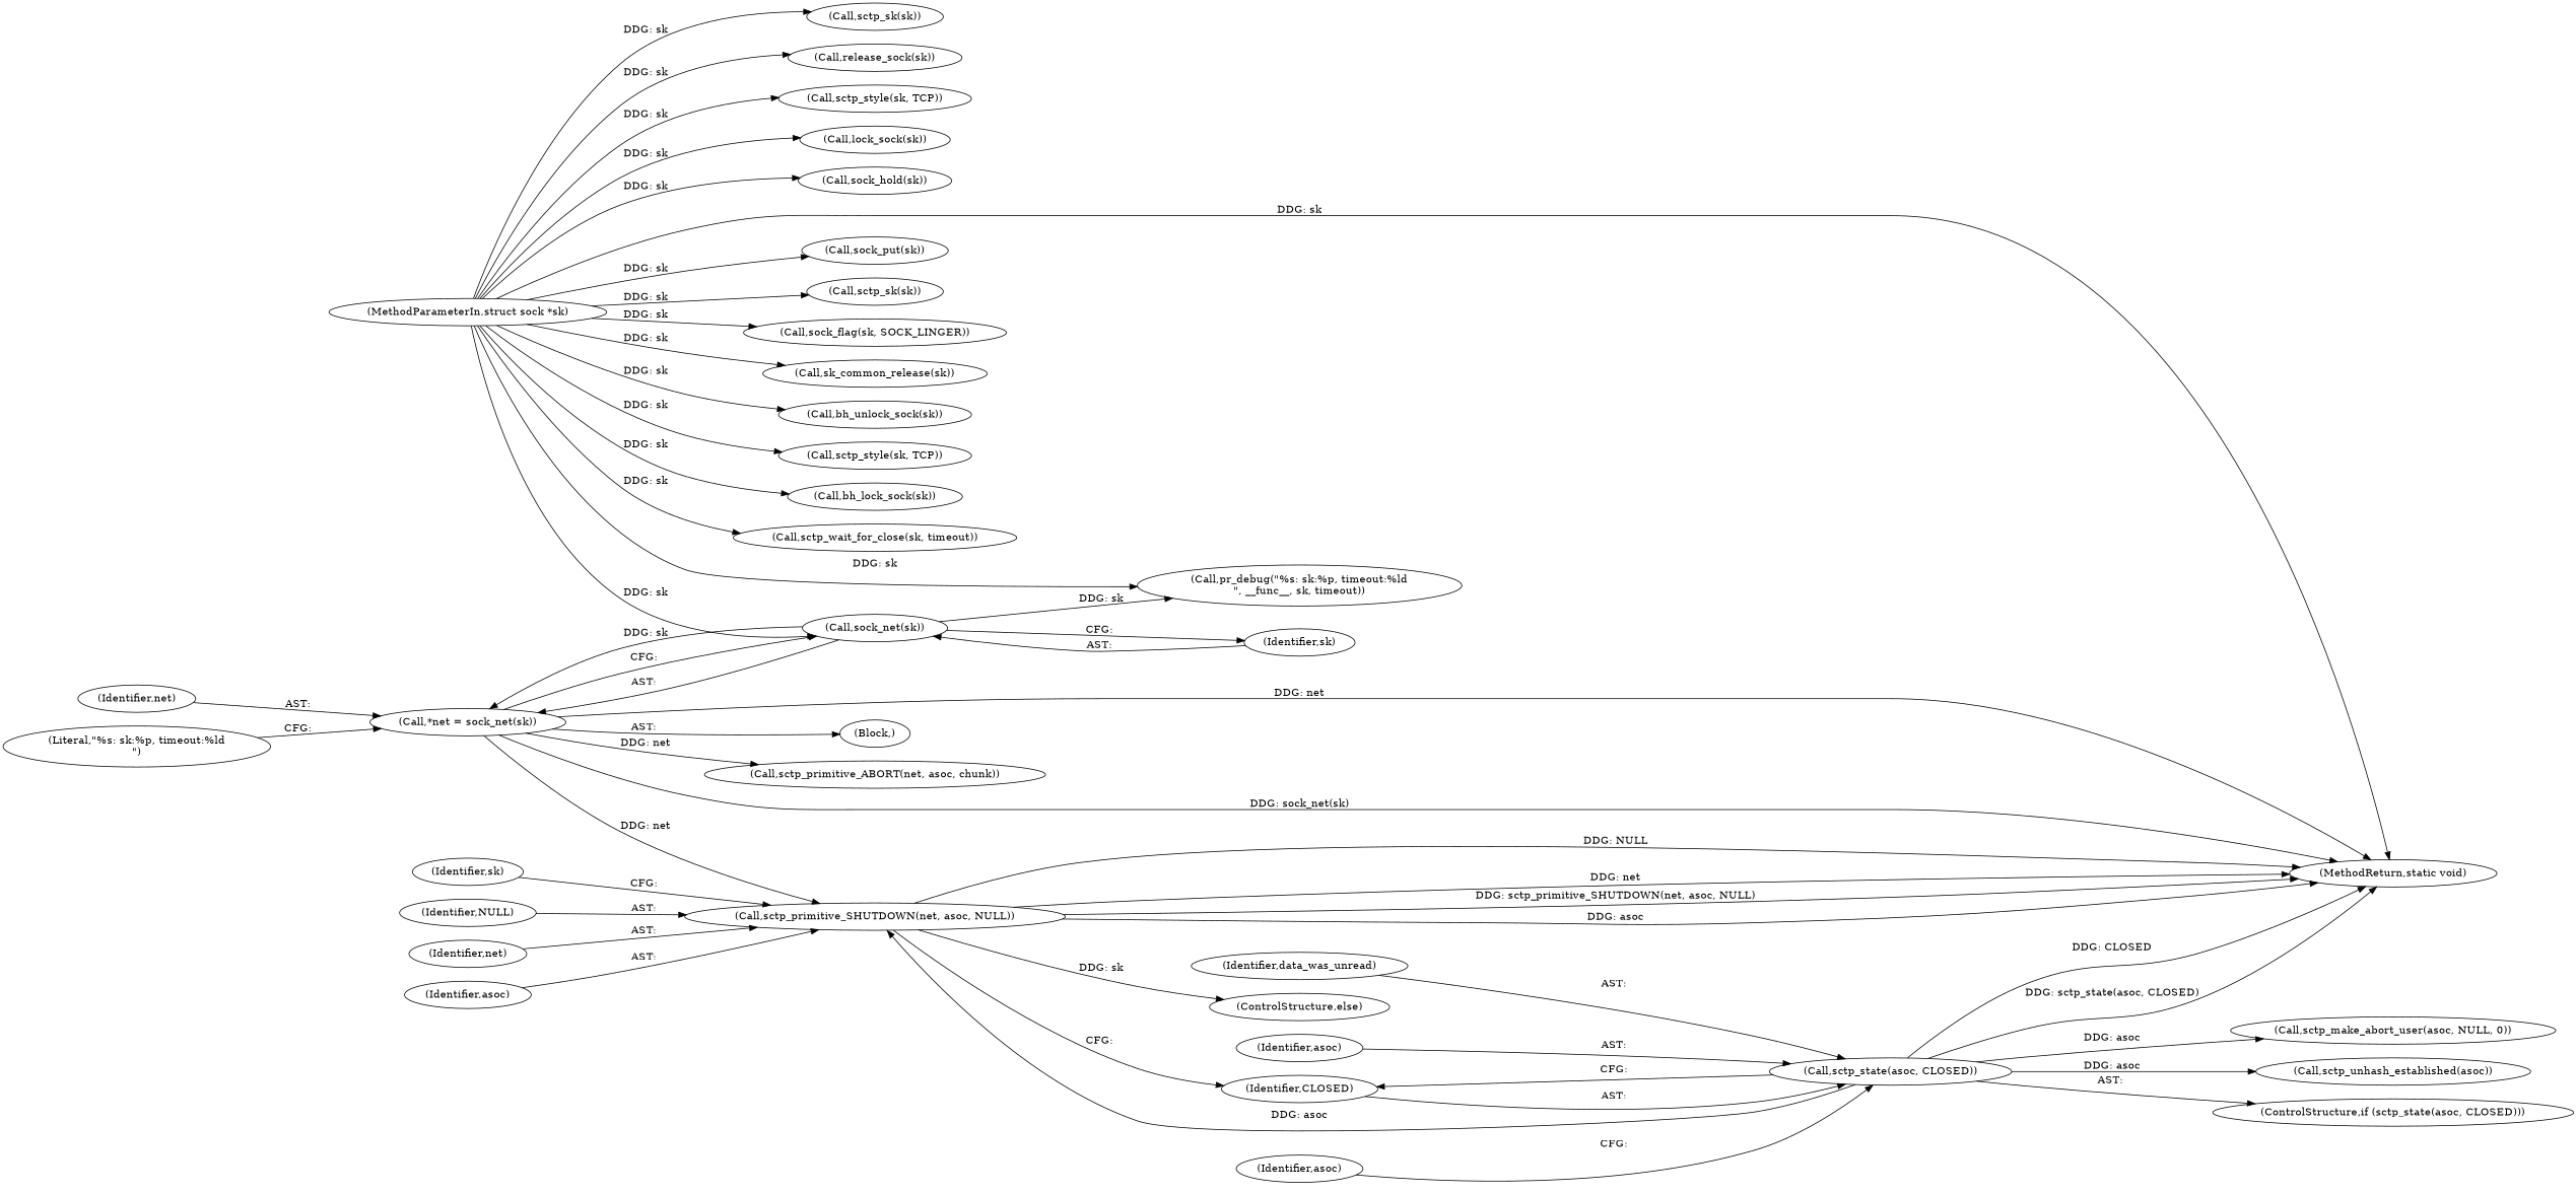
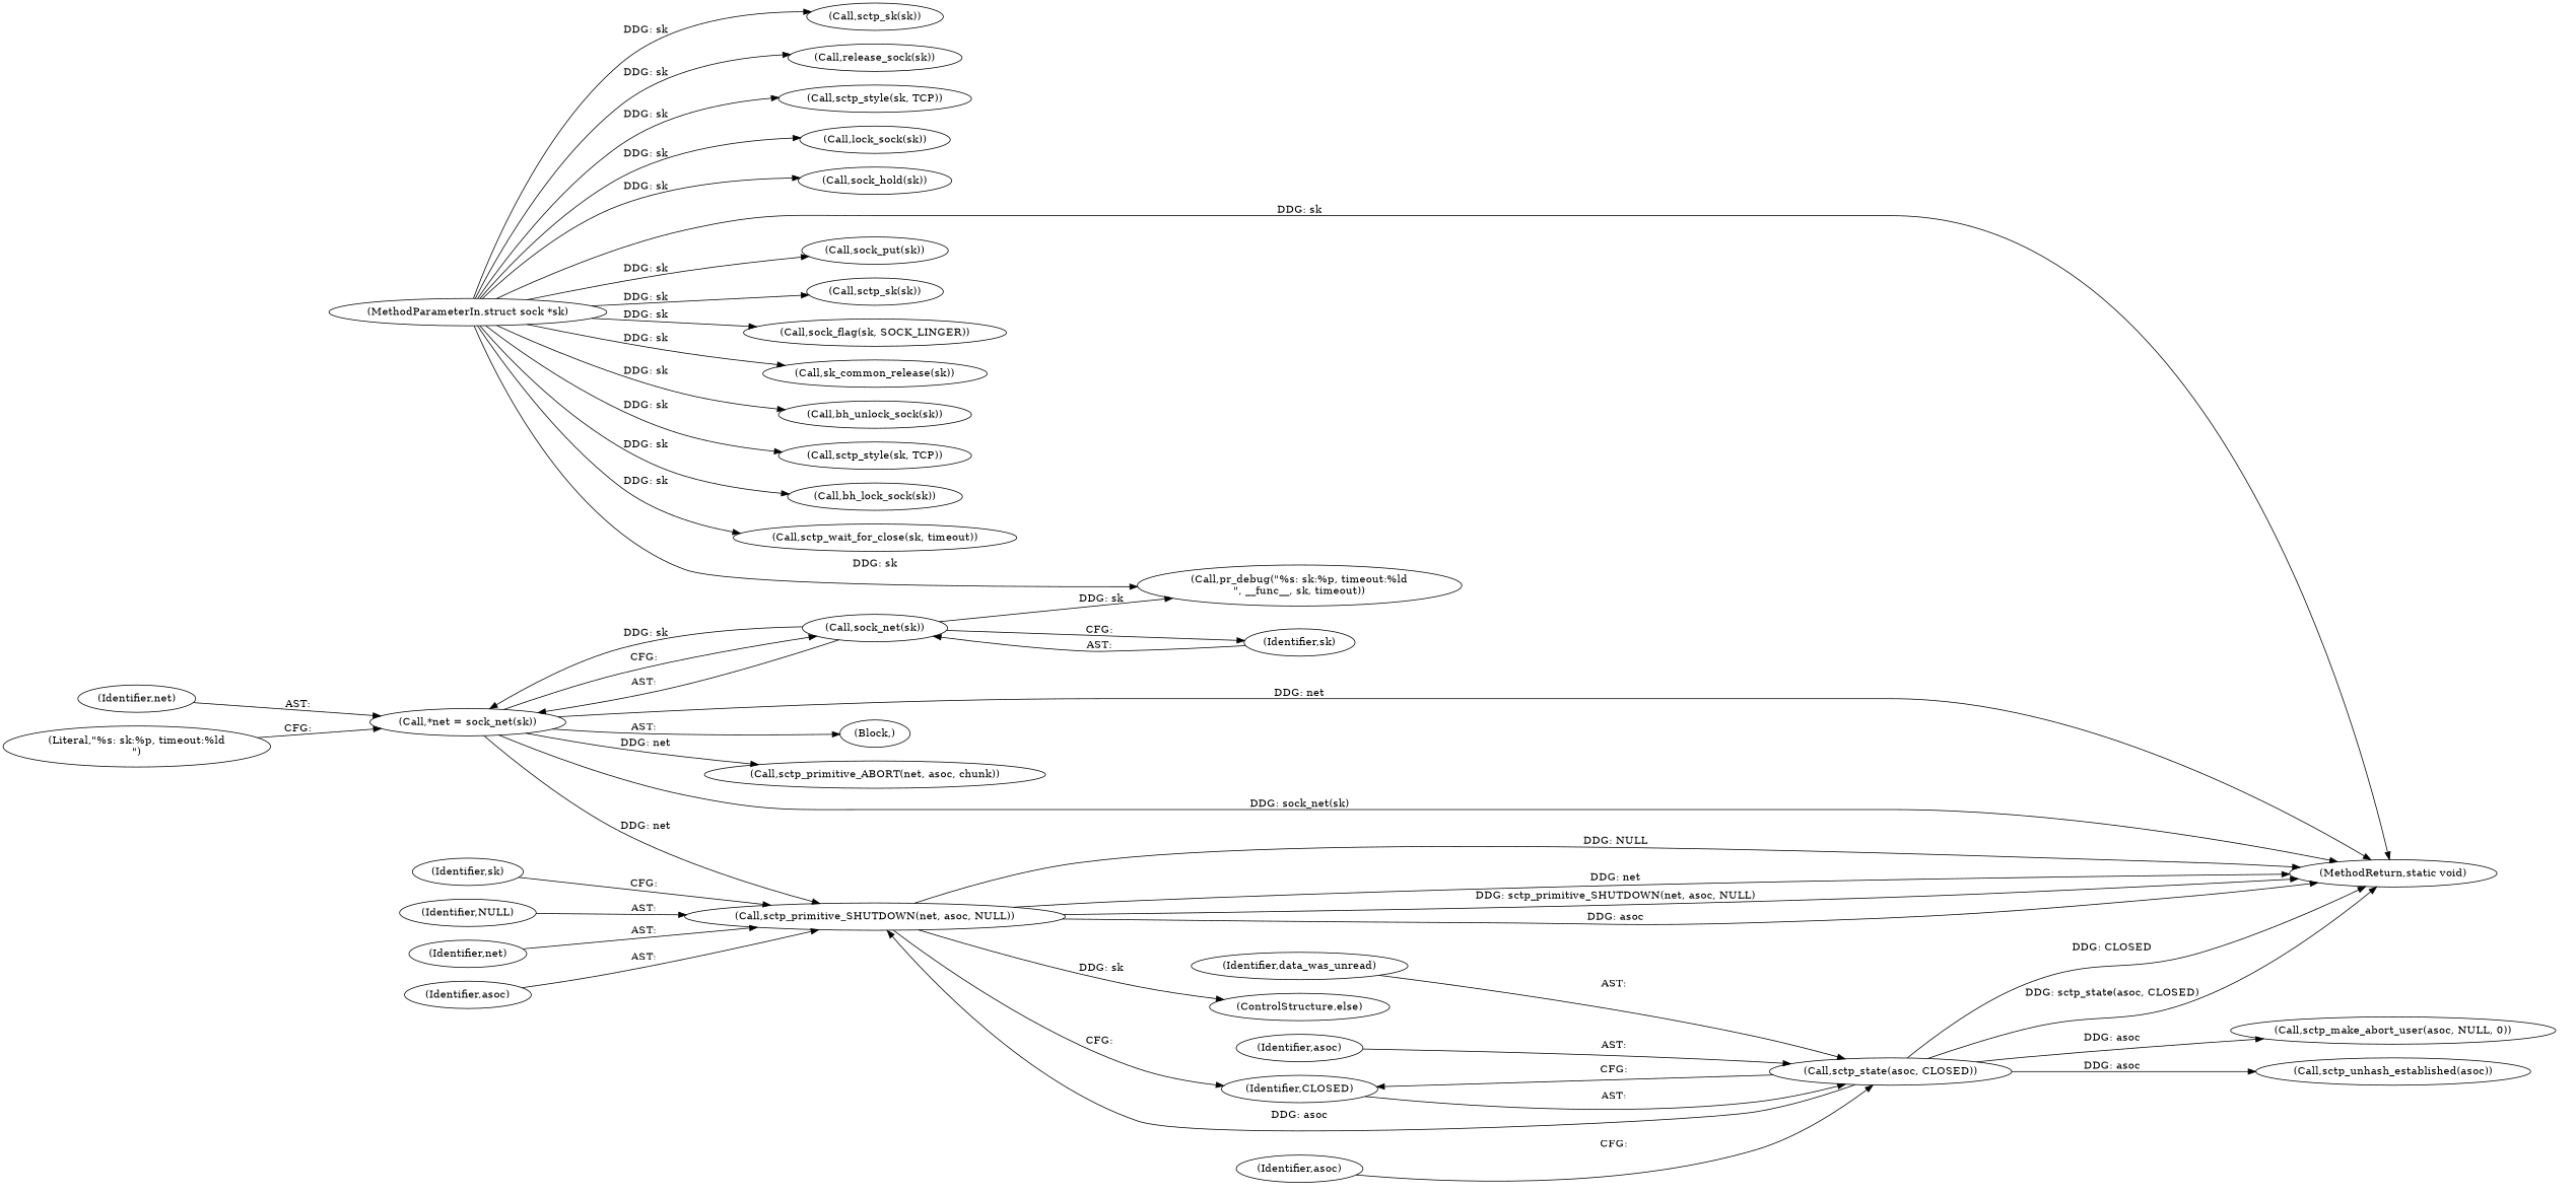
  digraph {
    rankdir=LR
    n1 [label="(Call,sctp_primitive_SHUTDOWN(net, asoc, NULL))"]
    n2 [label="(ControlStructure,else)"]
    n3 [label="(MethodReturn,static void)"]
    n4 [label="(Identifier,CLOSED)"]
    n5 [label="(Identifier,NULL)"]
    n6 [label="(Call,*net = sock_net(sk))"]
    n7 [label="(Call,sock_net(sk))"]
    n8 [label="(Block,)"]
    n9 [label="(Call,sctp_primitive_ABORT(net, asoc, chunk))"]
    n10 [label="(Call,pr_debug(\"%s: sk:%p, timeout:%ld\n\", __func__, sk, timeout))"]
    n11 [label="(Identifier,sk)"]
    n12 [label="(MethodParameterIn,struct sock *sk)"]
    n13 [label="(Call,sock_hold(sk))"]
    n14 [label="(Call,sock_put(sk))"]
    n15 [label="(Call,sctp_sk(sk))"]
    n16 [label="(Call,sock_flag(sk, SOCK_LINGER))"]
    n17 [label="(Call,sk_common_release(sk))"]
    n18 [label="(Call,bh_unlock_sock(sk))"]
    n19 [label="(Call,sctp_style(sk, TCP))"]
    n20 [label="(Call,bh_lock_sock(sk))"]
    n21 [label="(Call,sctp_wait_for_close(sk, timeout))"]
    n22 [label="(Call,sctp_sk(sk))"]
    n23 [label="(Call,release_sock(sk))"]
    n24 [label="(Call,sctp_style(sk, TCP))"]
    n25 [label="(Call,lock_sock(sk))"]
    n26 [label="(Call,sctp_state(asoc, CLOSED))"]
    n27 [label="(Call,sctp_unhash_established(asoc))"]
-   n28 [label="(ControlStructure,if (sctp_state(asoc, CLOSED)))"]
    n29 [label="(Call,sctp_make_abort_user(asoc, NULL, 0))"]
    n30 [label="(Identifier,data_was_unread)"]
    n31 [label="(Identifier,asoc)"]
    n32 [label="(Identifier,net)"]
    n33 [label="(Identifier,asoc)"]
    n34 [label="(Identifier,net)"]
    n35 [label="(Literal,\"%s: sk:%p, timeout:%ld\n\")"]
    n36 [label="(Identifier,asoc)"]
    n37 [label="(Identifier,sk)"]
    n1 -> n2 [label="DDG: sk"]
    n1 -> n3 [label="DDG: sctp_primitive_SHUTDOWN(net, asoc, NULL)"]
    n1 -> n3 [label="DDG: asoc"]
    n1 -> n3 [label="DDG: NULL"]
    n1 -> n3 [label="DDG: net"]
    n1 -> n4 [label="CFG: "]
    n4 -> n26 [label="AST: "]
    n5 -> n1 [label="AST: "]
    n6 -> n1 [label="DDG: net"]
    n6 -> n3 [label="DDG: net"]
    n6 -> n3 [label="DDG: sock_net(sk)"]
    n6 -> n7 [label="CFG: "]
    n6 -> n8 [label="AST: "]
    n6 -> n9 [label="DDG: net"]
    n7 -> n6 [label="AST: "]
    n7 -> n6 [label="DDG: sk"]
    n7 -> n10 [label="DDG: sk"]
    n7 -> n11 [label="CFG: "]
    n11 -> n7 [label="AST: "]
    n12 -> n3 [label="DDG: sk"]
-   n12 -> n7 [label="DDG: sk"]
    n12 -> n10 [label="DDG: sk"]
    n12 -> n13 [label="DDG: sk"]
    n12 -> n14 [label="DDG: sk"]
    n12 -> n15 [label="DDG: sk"]
    n12 -> n16 [label="DDG: sk"]
    n12 -> n17 [label="DDG: sk"]
    n12 -> n18 [label="DDG: sk"]
    n12 -> n19 [label="DDG: sk"]
    n12 -> n20 [label="DDG: sk"]
    n12 -> n21 [label="DDG: sk"]
    n12 -> n22 [label="DDG: sk"]
    n12 -> n23 [label="DDG: sk"]
    n12 -> n24 [label="DDG: sk"]
    n12 -> n25 [label="DDG: sk"]
    n26 -> n1 [label="DDG: asoc"]
    n26 -> n3 [label="DDG: CLOSED"]
    n26 -> n3 [label="DDG: sctp_state(asoc, CLOSED)"]
    n26 -> n4 [label="CFG: "]
    n26 -> n27 [label="DDG: asoc"]
-   n26 -> n28 [label="AST: "]
    n26 -> n29 [label="DDG: asoc"]
    n30 -> n26 [label="AST: "]
    n31 -> n26 [label="AST: "]
    n32 -> n6 [label="AST: "]
    n33 -> n26 [label="CFG: "]
    n34 -> n1 [label="AST: "]
    n35 -> n6 [label="CFG: "]
    n36 -> n1 [label="AST: "]
    n37 -> n1 [label="CFG: "]
  }
